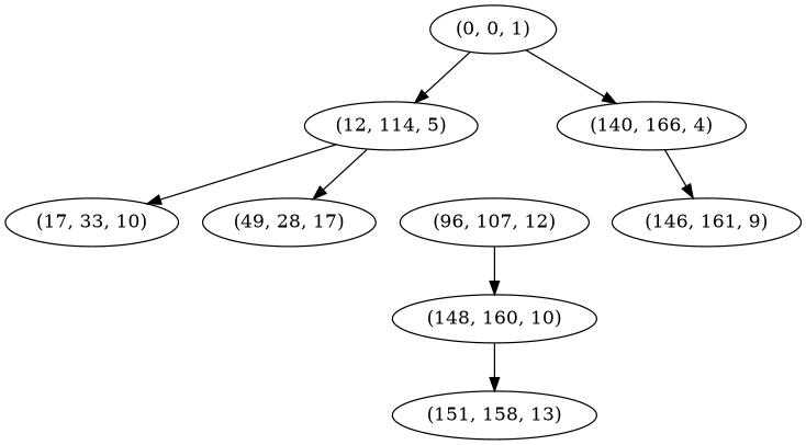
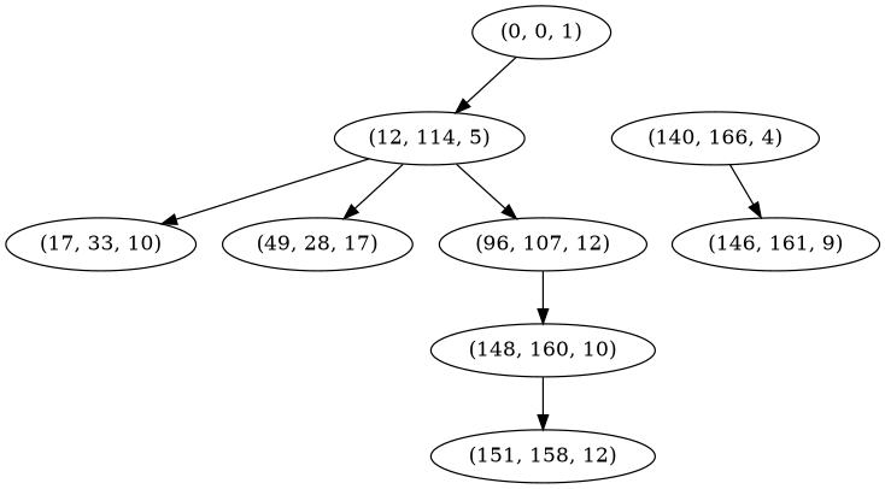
  digraph {
    n1 [label="(0, 0, 1)"]
    "(12, 114, 5)"
    "(140, 166, 4)"
    "(17, 33, 10)"
    n5 [label="(49, 28, 17)"]
    "(96, 107, 12)"
    "(146, 161, 9)"
    "(148, 160, 10)"
-   "(151, 158, 12)" [label="(151, 158, 13)"]
+   "(151, 158, 12)"
    n1 -> "(12, 114, 5)"
-   n1 -> "(140, 166, 4)"
    "(12, 114, 5)" -> "(17, 33, 10)"
    "(12, 114, 5)" -> n5
+   "(12, 114, 5)" -> "(96, 107, 12)"
    "(140, 166, 4)" -> "(146, 161, 9)"
    "(96, 107, 12)" -> "(148, 160, 10)"
    "(148, 160, 10)" -> "(151, 158, 12)"
  }
